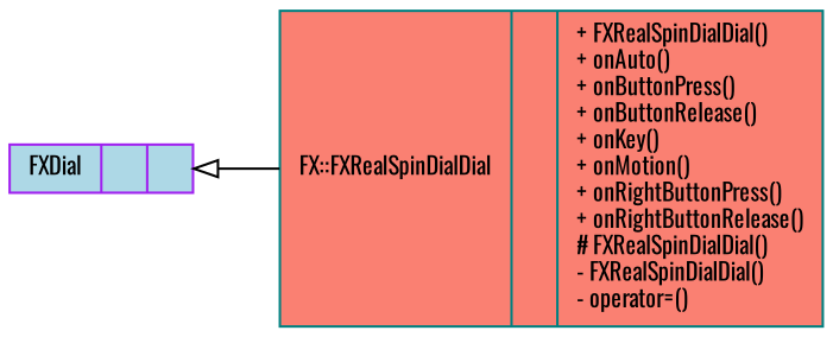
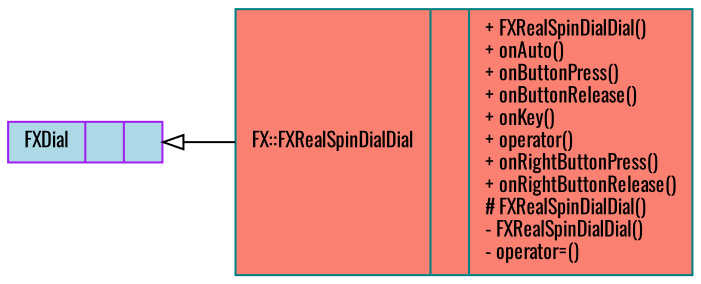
  digraph {
    rankdir=LR
    fontname=Oswald
    node [fontname=Oswald fontsize=10 shape=record style=filled]
-   n1 [color=teal fillcolor=salmon fontcolor=black height=0.2 label="{FX::FXRealSpinDialDial\n||+ FXRealSpinDialDial()\l+ onAuto()\l+ onButtonPress()\l+ onButtonRelease()\l+ onKey()\l+ onMotion()\l+ onRightButtonPress()\l+ onRightButtonRelease()\l# FXRealSpinDialDial()\l- FXRealSpinDialDial()\l- operator=()\l}" width=0.4]
+   n1 [color=teal fillcolor=salmon fontcolor=black height=0.2 label="{FX::FXRealSpinDialDial\n||+ FXRealSpinDialDial()\l+ onAuto()\l+ onButtonPress()\l+ onButtonRelease()\l+ onKey()\l+ operator()\l+ onRightButtonPress()\l+ onRightButtonRelease()\l# FXRealSpinDialDial()\l- FXRealSpinDialDial()\l- operator=()\l}" width=0.4]
    n2 [color=purple fillcolor=lightblue height=0.2 label="{FXDial\n||}" width=0.4]
    n2 -> n1 [arrowtail=onormal color=black dir=back fontname=Oswald fontsize=10 labelfontname=Helvetica labelfontsize=10 style=solid]
  }
